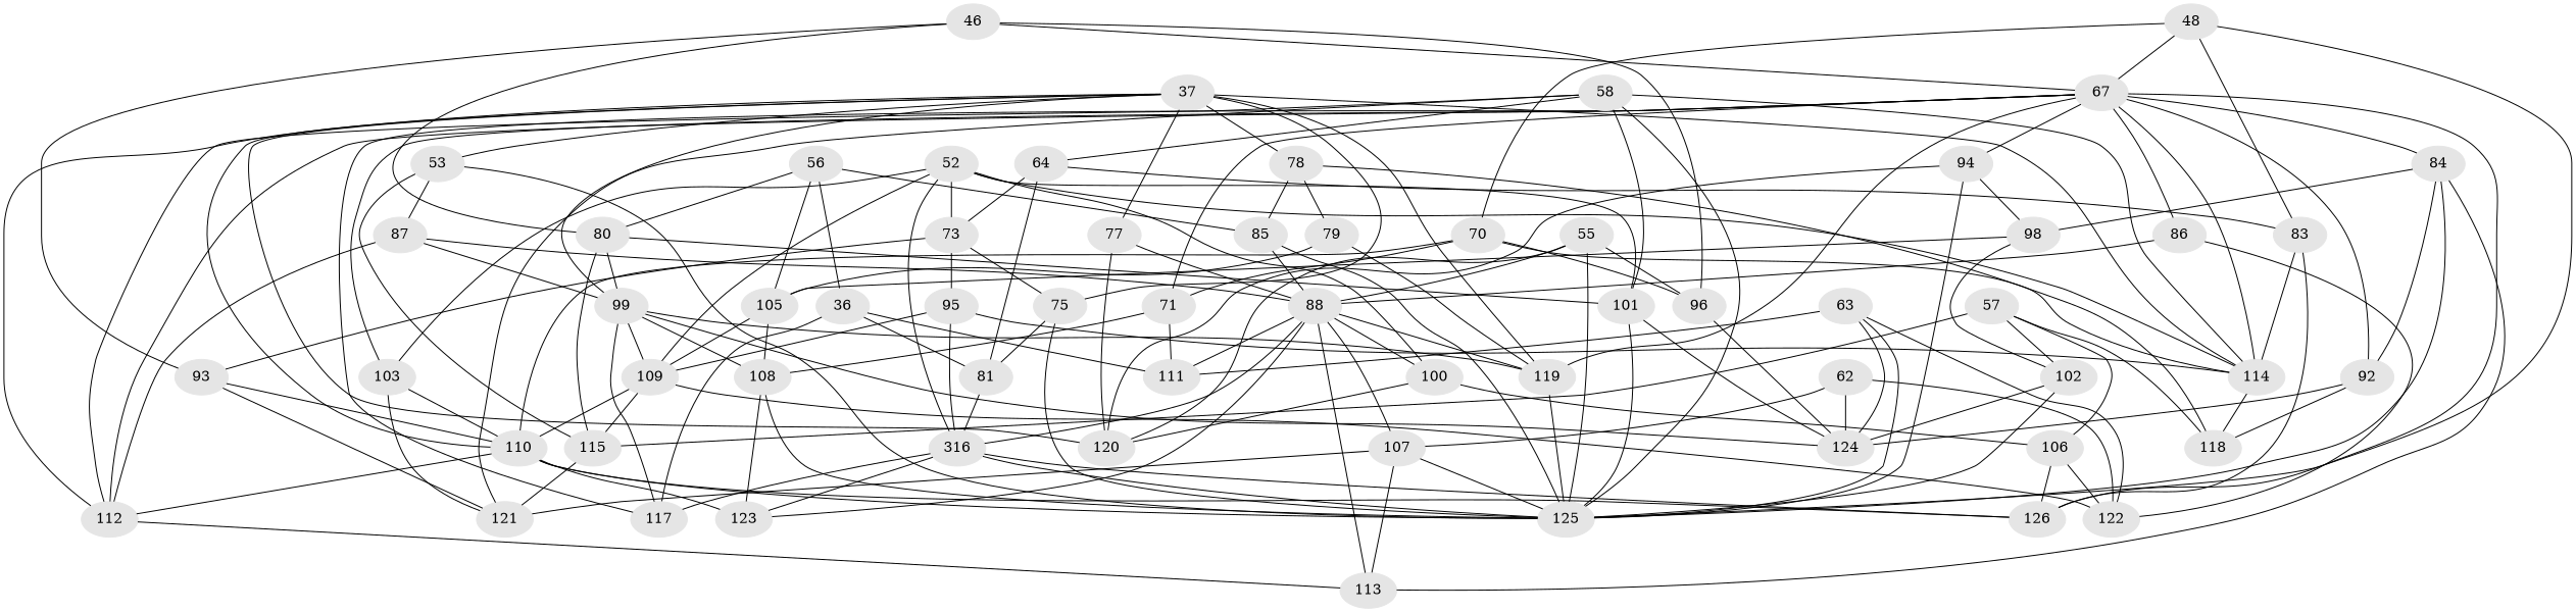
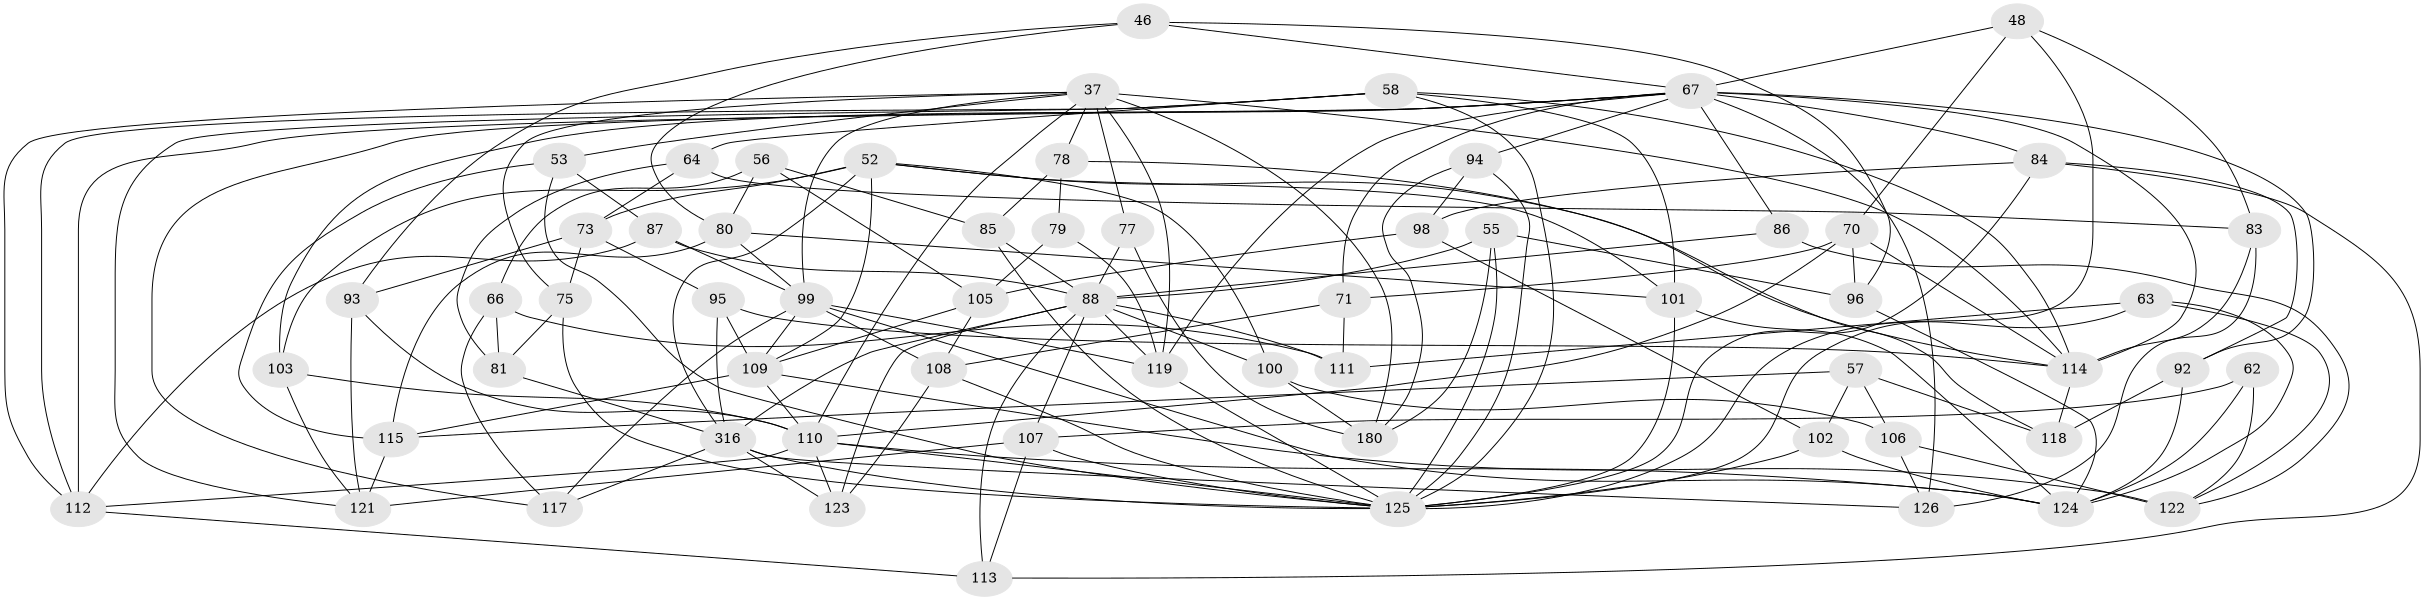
  graph {
    node [color=gray90 style=filled]
    107 [super="+6"]
    62
    122 [super="+68"]
    124 [super="+14+20"]
    88 [super="+44+51"]
    86
    101 [super="+9+47"]
    125 [super="+13+41+91+97"]
    37 [super="+34+12+17"]
    53
    75
    77
    78
    99 [super="+30+59+89"]
    110 [super="+26+104"]
    112 [super="+10"]
    114 [super="+16+74+54"]
    119 [super="+50"]
-   120 [super="+3"]
+   120 [super="+3" label=180]
    87
    115 [super="+82"]
    81
    85
    118
    79
    109 [super="+61"]
    117
    108 [super="+72"]
    123 [super="+60"]
    113
    67 [super="+65"]
    103
    71
    84 [super="+76"]
    92
    94
    126
    46
    80 [super="+36"]
    93
    96
    121 [super="+2"]
    48
    70 [super="+49"]
    83
    52 [super="+27+45"]
    73 [super="+42"]
    100
    n49 [label=316 super="+19+38"]
    95
    106
    111 [super="+90"]
    55
    56
-   66 [label=36]
+   66
    105 [super="+69"]
    57
    102
    58 [super="+8"]
    64
    63
    98
    107 -- 125
    107 -- 113
    107 -- 121 [weight=2]
    62 -- 107
    62 -- 122
    62 -- 124
    88 -- 107
    88 -- 119
    88 -- 123
    88 -- 113
    88 -- 100
    88 -- n49
    88 -- 111 [weight=3]
    86 -- 122
    86 -- 88
    101 -- 124
    101 -- 125
    37 -- 53
    37 -- 75
    37 -- 77
    37 -- 78
    37 -- 99
    37 -- 110
    37 -- 112
    37 -- 114
    37 -- 119 [weight=3]
    37 -- 120
    53 -- 125
    53 -- 87
    53 -- 115
    75 -- 125
    75 -- 81
    77 -- 88
    77 -- 120 [weight=2]
    78 -- 85
    78 -- 118
    78 -- 79
    99 -- 124
    99 -- 119
    99 -- 109 [weight=2]
    99 -- 117
    99 -- 108 [weight=2]
-   110 -- 126
+   110 -- 124
    110 -- 125 [weight=2]
    110 -- 112
    110 -- 123 [weight=2]
    112 -- 113
    114 -- 118
    119 -- 125
    87 -- 88
    87 -- 99
    87 -- 112
    115 -- 121
    81 -- n49
    85 -- 88
    85 -- 125
    79 -- 119
    79 -- 105
    109 -- 122 [weight=2]
    109 -- 110 [weight=2]
    109 -- 115
    108 -- 125
    108 -- 123 [weight=2]
    67 -- 86
    67 -- 112 [weight=2]
    67 -- 114 [weight=2]
    67 -- 119
    67 -- 117
    67 -- 103
    67 -- 71
    67 -- 84 [weight=2]
    67 -- 92
    67 -- 94
    67 -- 126
    103 -- 110
    103 -- 121
    71 -- 108
    71 -- 111
    84 -- 125 [weight=2]
    84 -- 113
    84 -- 92
    84 -- 98
    92 -- 124
    92 -- 118
    94 -- 125
    94 -- 120
    94 -- 98
    46 -- 67
    46 -- 80
    46 -- 93
    46 -- 96
    80 -- 101
    80 -- 99
    80 -- 115 [weight=2]
    93 -- 110
    93 -- 121
    96 -- 124
    48 -- 125
    48 -- 67
    48 -- 70
    48 -- 83
    70 -- 110
    70 -- 114 [weight=2]
    70 -- 71
    70 -- 96
    83 -- 114
    83 -- 126
    52 -- 101
    52 -- 114
    52 -- 109
    52 -- 103
    52 -- 73 [weight=2]
    52 -- 100
    52 -- n49
    73 -- 75
    73 -- 93
    73 -- 95
    100 -- 120
    100 -- 106
    n49 -- 125
    n49 -- 117
    n49 -- 123
    n49 -- 126
    95 -- 114
    95 -- 109
    95 -- n49
    106 -- 122
    106 -- 126
    55 -- 88
    55 -- 125
    55 -- 120
    55 -- 96
    56 -- 85
    56 -- 80
    56 -- 66
    56 -- 105
    66 -- 81
    66 -- 117
    66 -- 111
    105 -- 109
    105 -- 108 [weight=2]
    57 -- 115
    57 -- 118
    57 -- 106
    57 -- 102
    102 -- 124
    102 -- 125
    58 -- 101 [weight=2]
    58 -- 125
    58 -- 112 [weight=2]
    58 -- 114
    58 -- 121
    58 -- 64
    64 -- 81
    64 -- 83
    64 -- 73
    63 -- 122
    63 -- 124
    63 -- 125
    63 -- 111
    98 -- 105
    98 -- 102
  }
